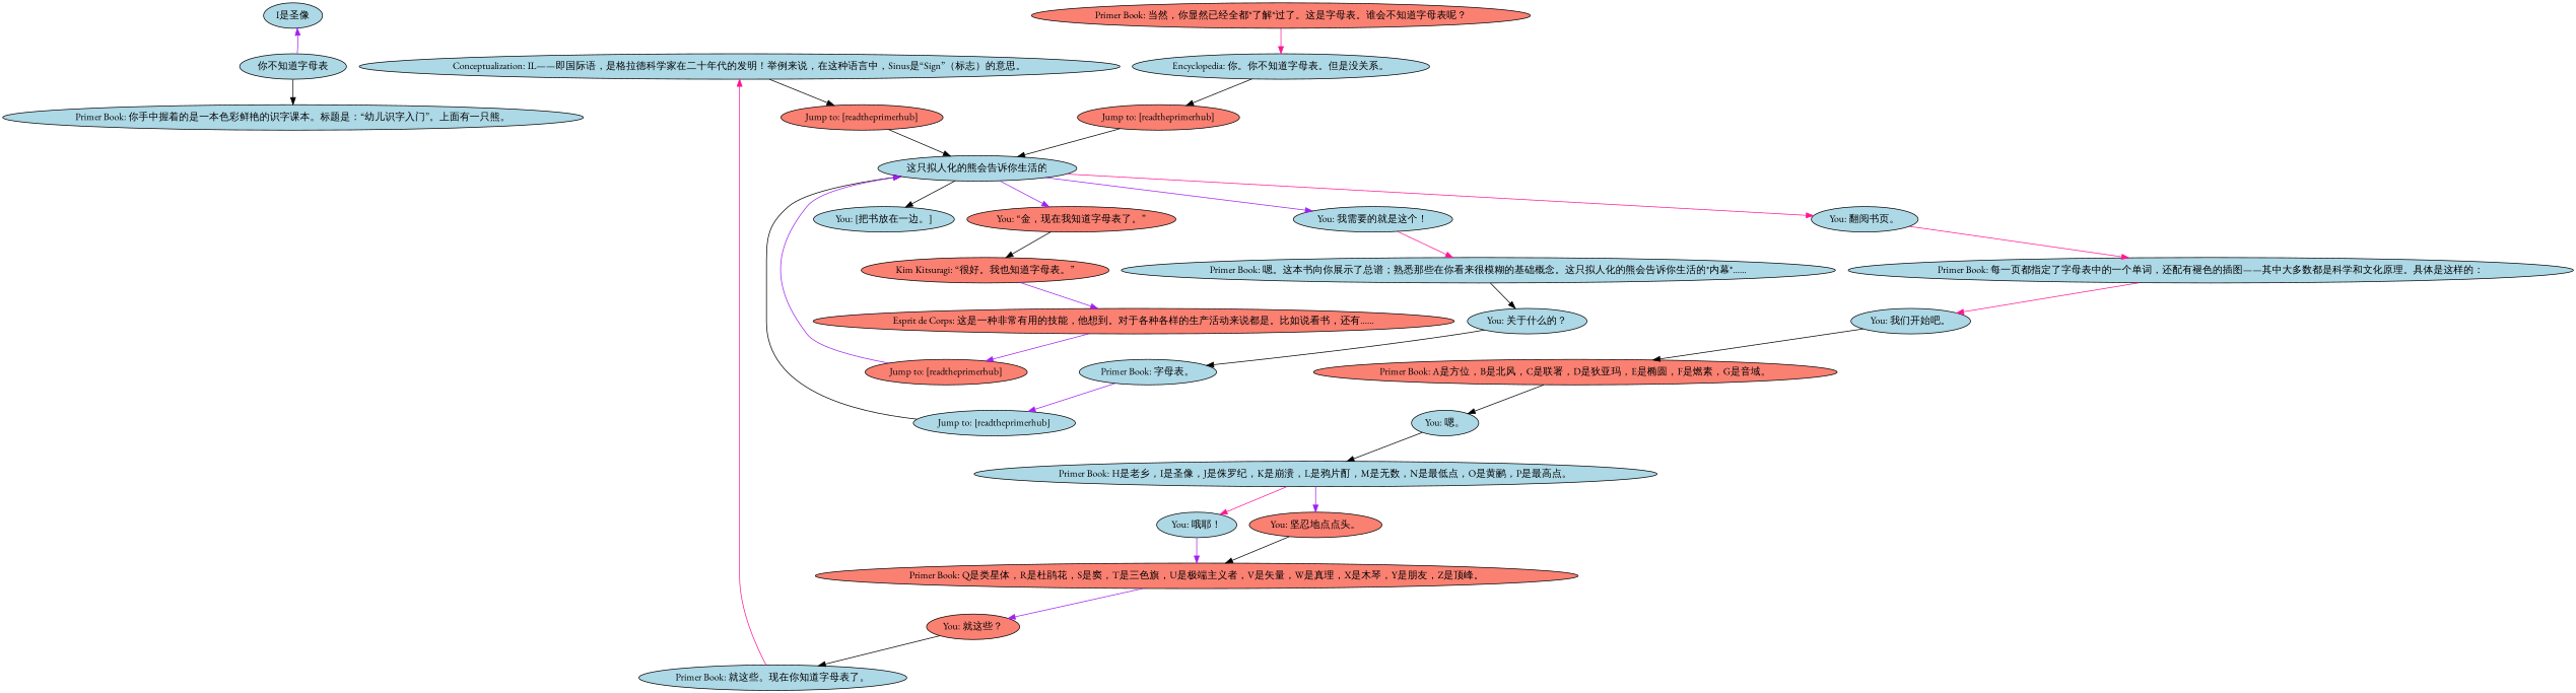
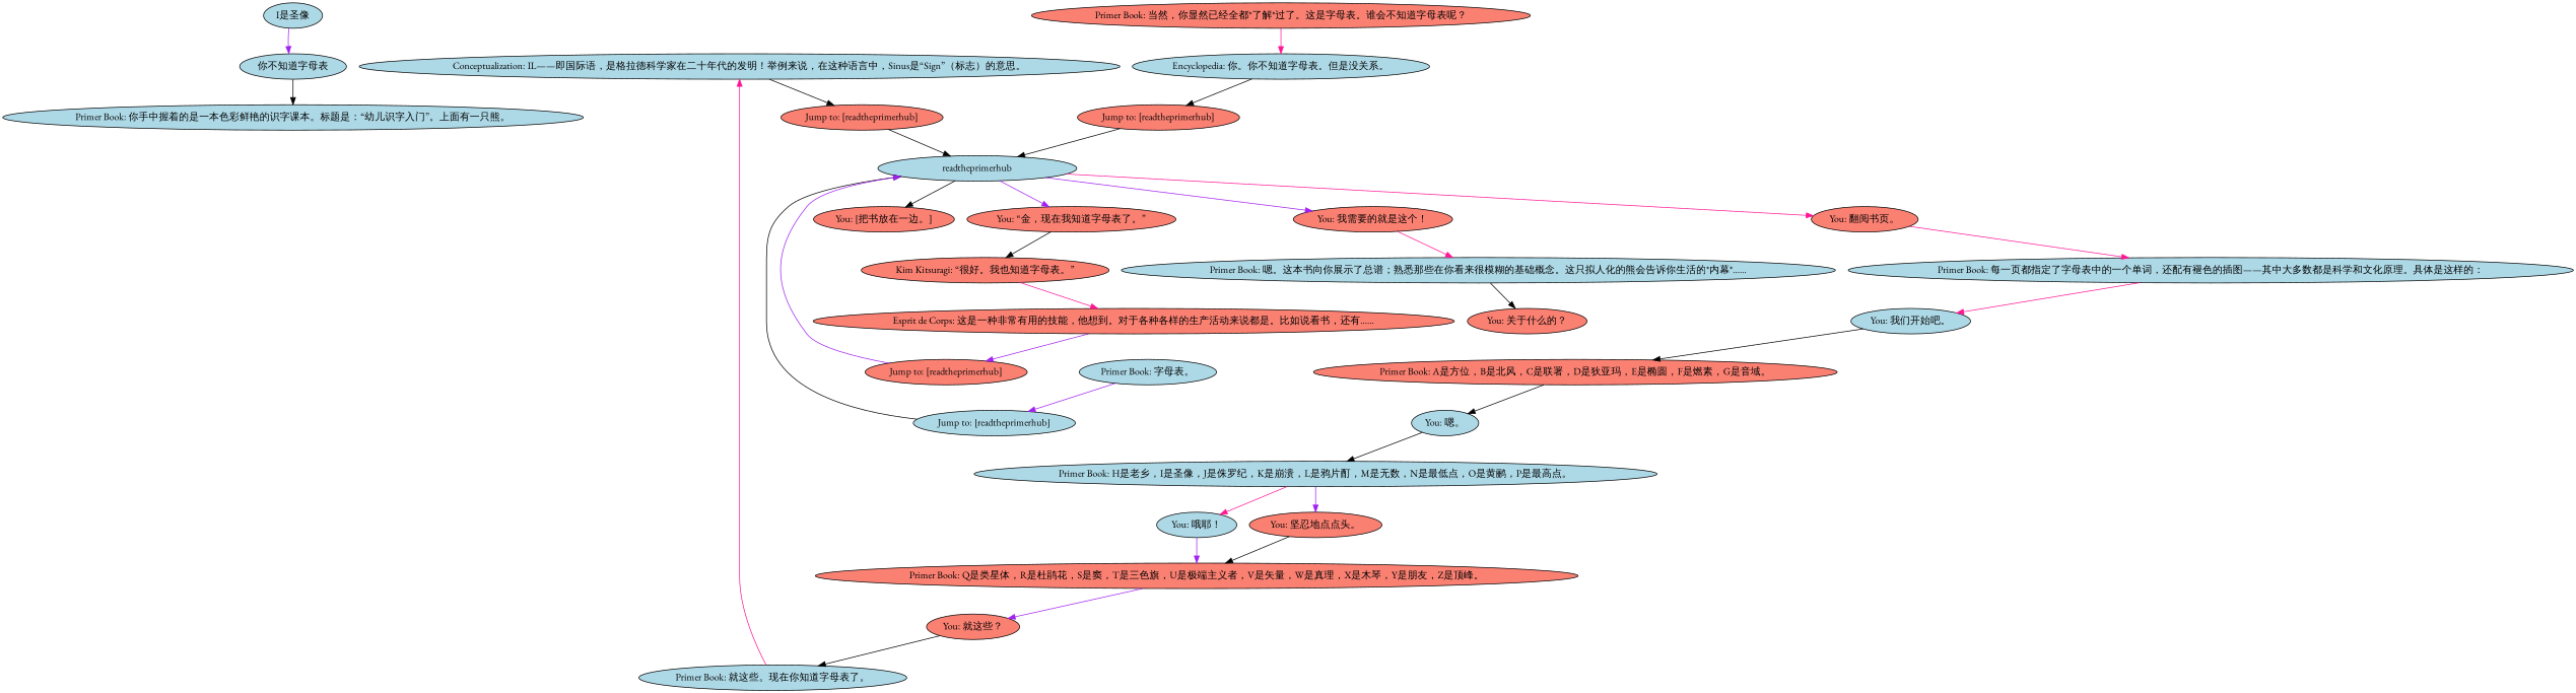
  digraph {
    fontname="EB Garamond"
    node [fillcolor=lightblue fontname="EB Garamond" style=filled]
    edge [color=black fontname="EB Garamond"]
    n1 [label="I是圣像"]
    n2 [label="你不知道字母表"]
    n3 [label="Primer Book: 你手中握着的是一本色彩鲜艳的识字课本。标题是：“幼儿识字入门”。上面有一只熊。"]
    n4 [label="Conceptualization: IL——即国际语，是格拉德科学家在二十年代的发明！举例来说，在这种语言中，Sinus是“Sign”（标志）的意思。"]
    n5 [fillcolor=salmon label="Jump to: [readtheprimerhub]"]
-   n6 [label="这只拟人化的熊会告诉你生活的"]
-   n7 [label="You: 关于什么的？"]
+   n6 [label=readtheprimerhub]
+   n7 [fillcolor=salmon label="You: 关于什么的？"]
    n8 [label="Primer Book: 字母表。"]
    n9 [label="Jump to: [readtheprimerhub]"]
    n10 [label="You: 哦耶！"]
    n11 [fillcolor=salmon label="Primer Book: Q是类星体，R是杜鹃花，S是窦，T是三色旗，U是极端主义者，V是矢量，W是真理，X是木琴，Y是朋友，Z是顶峰。"]
    n12 [fillcolor=salmon label="You: 就这些？"]
    n13 [label="Primer Book: H是老乡，I是圣像，J是侏罗纪，K是崩溃，L是鸦片酊，M是无数，N是最低点，O是黄鹂，P是最高点。"]
    n14 [fillcolor=salmon label="You: 坚忍地点点头。"]
-   n15 [label="You: 翻阅书页。"]
+   n15 [fillcolor=salmon label="You: 翻阅书页。"]
    n16 [label="Primer Book: 每一页都指定了字母表中的一个单词，还配有褪色的插图——其中大多数都是科学和文化原理。具体是这样的："]
    n17 [label="You: 我们开始吧。"]
    n18 [fillcolor=salmon label="Primer Book: A是方位，B是北风，C是联署，D是狄亚玛，E是椭圆，F是燃素，G是音域。"]
    n19 [label="You: 嗯。"]
    n20 [label="Encyclopedia: 你。你不知道字母表。但是没关系。"]
    n21 [fillcolor=salmon label="Jump to: [readtheprimerhub]"]
    n22 [fillcolor=salmon label="You: “金，现在我知道字母表了。”"]
-   n23 [label="You: 我需要的就是这个！"]
-   n24 [label="You: [把书放在一边。]"]
+   n23 [fillcolor=salmon label="You: 我需要的就是这个！"]
+   n24 [fillcolor=salmon label="You: [把书放在一边。]"]
    n25 [label="Primer Book: 就这些。现在你知道字母表了。"]
    n26 [fillcolor=salmon label="Esprit de Corps: 这是一种非常有用的技能，他想到。对于各种各样的生产活动来说都是。比如说看书，还有……"]
    n27 [fillcolor=salmon label="Jump to: [readtheprimerhub]"]
    n28 [fillcolor=salmon label="Kim Kitsuragi: “很好。我也知道字母表。”"]
    n29 [fillcolor=salmon label="Primer Book: 当然，你显然已经全都*了解*过了。这是字母表。谁会不知道字母表呢？"]
    n30 [label="Primer Book: 嗯。这本书向你展示了总谱；熟悉那些在你看来很模糊的基础概念。这只拟人化的熊会告诉你生活的*内幕*……"]
-   n2 -> n1 [color=purple]
+   n1 -> n2 [color=purple]
    n2 -> n3
    n4 -> n5
    n5 -> n6
    n6 -> n15 [color=deeppink]
    n6 -> n22 [color=purple]
    n6 -> n23 [color=purple]
    n6 -> n24
-   n7 -> n8
    n8 -> n9 [color=purple]
    n9 -> n6
    n10 -> n11 [color=purple]
    n11 -> n12 [color=purple]
    n12 -> n25
    n13 -> n10 [color=deeppink]
    n13 -> n14 [color=purple]
    n14 -> n11
    n15 -> n16 [color=deeppink]
    n16 -> n17 [color=deeppink]
    n17 -> n18
    n18 -> n19
    n19 -> n13
    n20 -> n21
    n21 -> n6
    n22 -> n28
    n23 -> n30 [color=deeppink]
    n25 -> n4 [color=deeppink]
    n26 -> n27 [color=purple]
    n27 -> n6 [color=purple]
-   n28 -> n26 [color=purple]
+   n28 -> n26 [color=deeppink]
    n29 -> n20 [color=deeppink]
    n30 -> n7
  }
